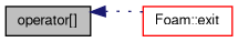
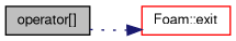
  digraph {
    rankdir=LR
    node [fontname=FreeSans fontsize=10 shape=record]
    n1 [color=black fillcolor=grey75 fontcolor=black height=0.2 label="operator[]" style=filled width=0.4]
    n2 [color=red height=0.2 label="Foam::exit" width=0.4]
-   n2 -> n1 [color=midnightblue fontname=FreeSans fontsize=10 labelfontname=FreeSans labelfontsize=10 style=dotted]
+   n1 -> n2 [color=midnightblue fontname=FreeSans fontsize=10 labelfontname=FreeSans labelfontsize=10 style=dotted]
  }
